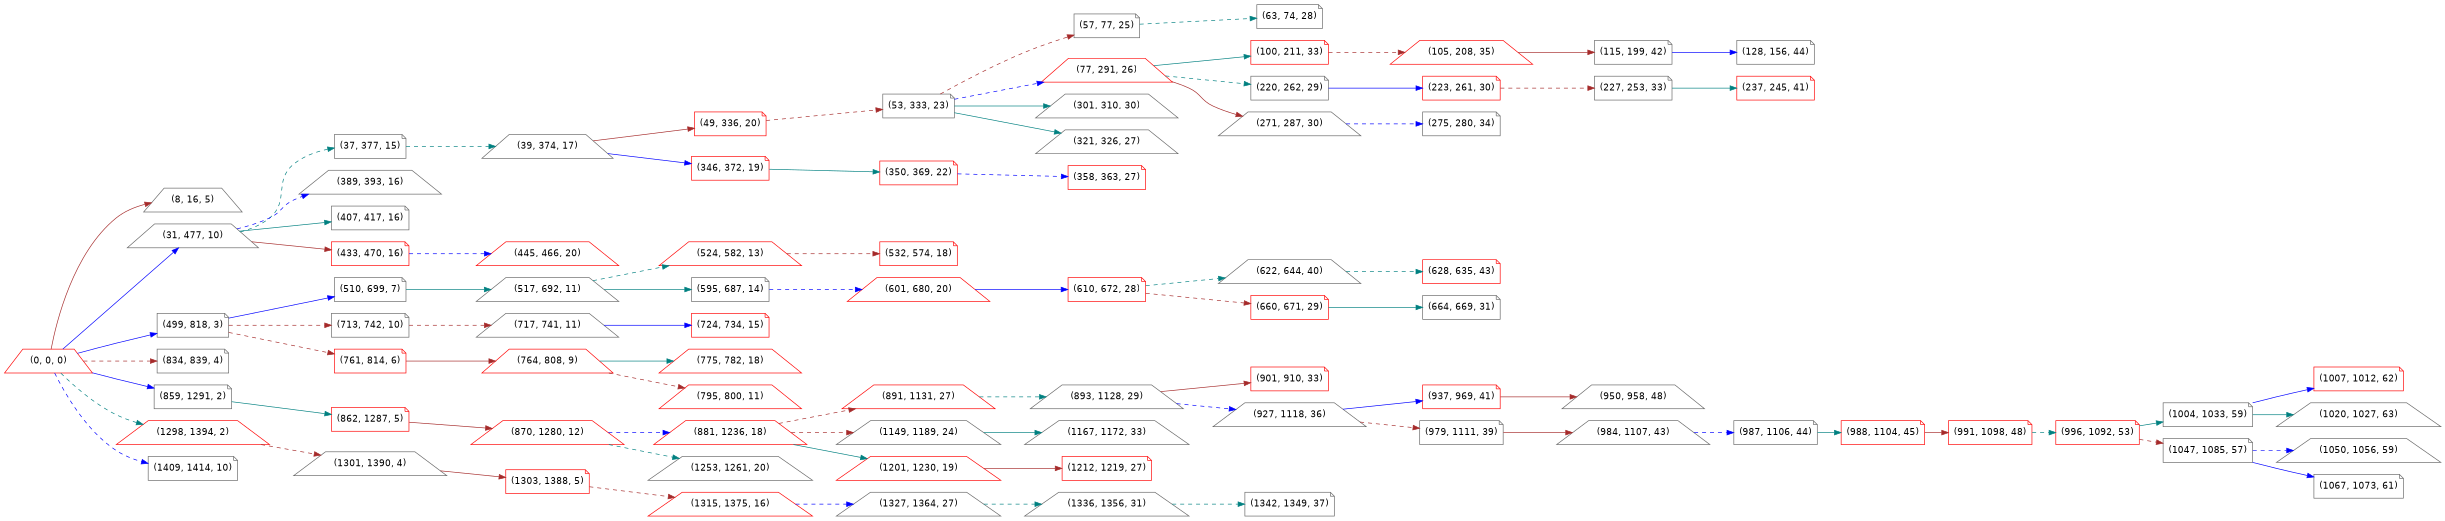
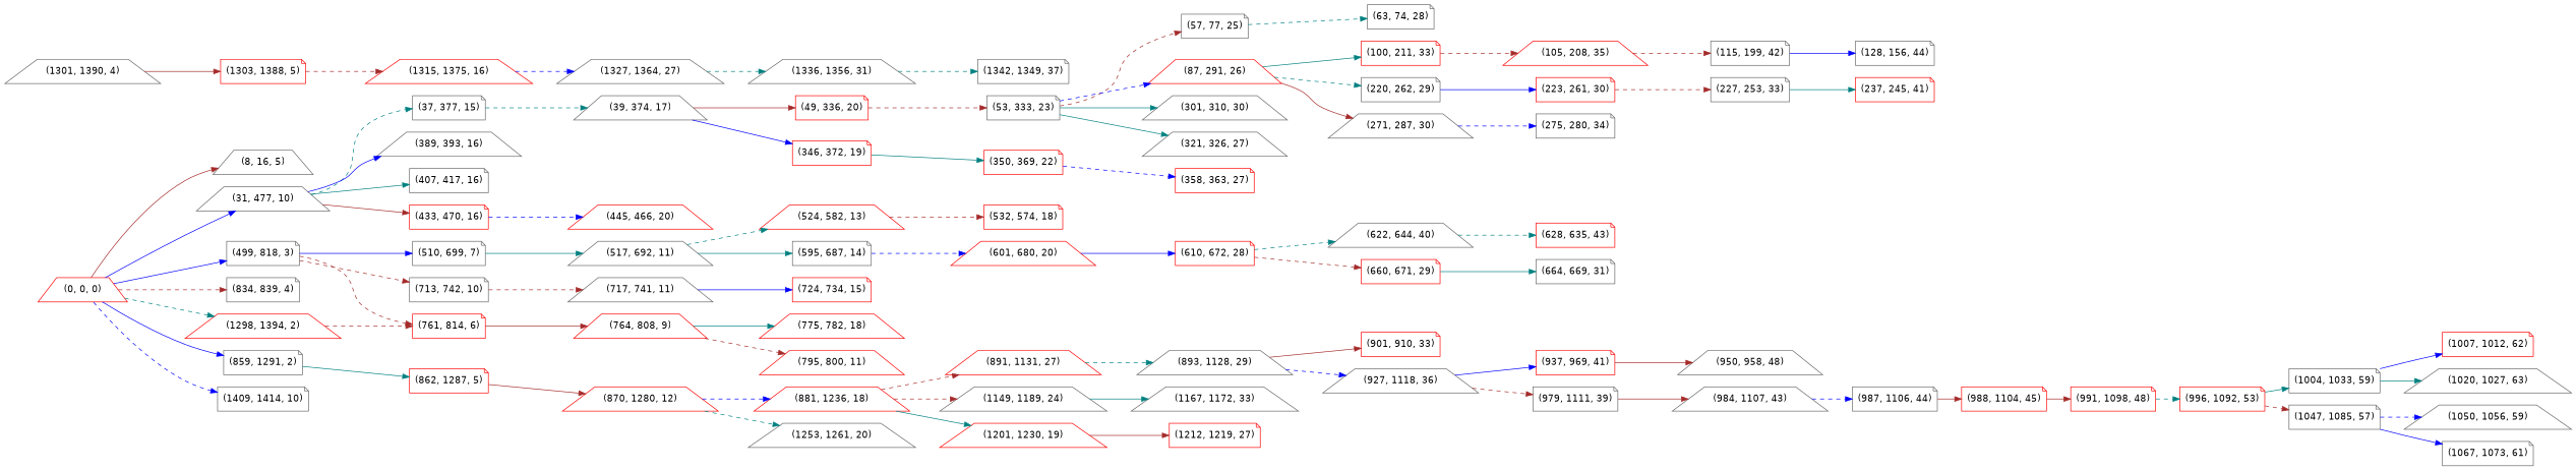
  digraph {
    fontname="DejaVu Sans"
    rankdir=LR
    node [color=gray40 fontname="DejaVu Sans" shape=note]
    edge [color=brown fontname="DejaVu Sans" style=dashed]
    "(0, 0, 0)" [color=red shape=trapezium]
    "(8, 16, 5)" [shape=trapezium]
    "(31, 477, 10)" [shape=trapezium]
    "(499, 818, 3)"
    "(834, 839, 4)"
    "(859, 1291, 2)"
    "(1298, 1394, 2)" [color=red shape=trapezium]
    "(1409, 1414, 10)"
    "(37, 377, 15)"
    "(389, 393, 16)" [shape=trapezium]
    "(407, 417, 16)"
    "(433, 470, 16)" [color=red]
    "(510, 699, 7)"
    "(713, 742, 10)"
    "(761, 814, 6)" [color=red]
    "(862, 1287, 5)" [color=red]
    "(1301, 1390, 4)" [shape=trapezium]
    "(39, 374, 17)" [shape=trapezium]
    "(445, 466, 20)" [color=red shape=trapezium]
    "(49, 336, 20)" [color=red]
    "(346, 372, 19)" [color=red]
    "(53, 333, 23)"
    "(350, 369, 22)" [color=red]
    "(57, 77, 25)"
-   "(87, 291, 26)" [color=red shape=trapezium label="(77, 291, 26)"]
+   "(87, 291, 26)" [color=red shape=trapezium]
    "(301, 310, 30)" [shape=trapezium]
    "(321, 326, 27)" [shape=trapezium]
    "(63, 74, 28)"
    "(100, 211, 33)" [color=red]
    "(220, 262, 29)"
    "(271, 287, 30)" [shape=trapezium]
    "(105, 208, 35)" [color=red shape=trapezium]
    "(223, 261, 30)" [color=red]
    "(275, 280, 34)"
    "(115, 199, 42)"
    "(128, 156, 44)"
    "(227, 253, 33)"
    "(237, 245, 41)" [color=red]
    "(358, 363, 27)" [color=red]
    "(517, 692, 11)" [shape=trapezium]
    "(717, 741, 11)" [shape=trapezium]
    "(764, 808, 9)" [color=red shape=trapezium]
    "(524, 582, 13)" [color=red shape=trapezium]
    "(595, 687, 14)"
    "(532, 574, 18)" [color=red]
    "(601, 680, 20)" [color=red shape=trapezium]
    "(610, 672, 28)" [color=red]
    "(622, 644, 40)" [shape=trapezium]
    "(660, 671, 29)" [color=red]
    "(628, 635, 43)" [color=red]
    "(664, 669, 31)"
    "(724, 734, 15)" [color=red]
    "(775, 782, 18)" [color=red shape=trapezium]
    "(795, 800, 11)" [color=red shape=trapezium]
    "(870, 1280, 12)" [color=red shape=trapezium]
    "(881, 1236, 18)" [color=red shape=trapezium]
    "(1253, 1261, 20)" [shape=trapezium]
    "(891, 1131, 27)" [color=red shape=trapezium]
    "(1149, 1189, 24)" [shape=trapezium]
    "(1201, 1230, 19)" [color=red shape=trapezium]
    "(893, 1128, 29)" [shape=trapezium]
    "(1167, 1172, 33)" [shape=trapezium]
    "(1212, 1219, 27)" [color=red]
    "(901, 910, 33)" [color=red]
    "(927, 1118, 36)" [shape=trapezium]
    "(937, 969, 41)" [color=red]
    "(979, 1111, 39)"
    "(950, 958, 48)" [shape=trapezium]
    "(984, 1107, 43)" [shape=trapezium]
    "(987, 1106, 44)"
    "(988, 1104, 45)" [color=red]
    "(991, 1098, 48)" [color=red]
    "(996, 1092, 53)" [color=red]
    "(1004, 1033, 59)"
    "(1047, 1085, 57)"
    "(1007, 1012, 62)" [color=red]
    "(1020, 1027, 63)" [shape=trapezium]
    "(1050, 1056, 59)" [shape=trapezium]
    "(1067, 1073, 61)"
    "(1303, 1388, 5)" [color=red]
    "(1315, 1375, 16)" [color=red shape=trapezium]
    "(1327, 1364, 27)" [shape=trapezium]
    "(1336, 1356, 31)" [shape=trapezium]
    "(1342, 1349, 37)"
    "(0, 0, 0)" -> "(8, 16, 5)" [style=solid]
    "(0, 0, 0)" -> "(31, 477, 10)" [color=blue style=solid]
    "(0, 0, 0)" -> "(499, 818, 3)" [color=blue style=solid]
    "(0, 0, 0)" -> "(834, 839, 4)"
    "(0, 0, 0)" -> "(859, 1291, 2)" [color=blue style=solid]
    "(0, 0, 0)" -> "(1298, 1394, 2)" [color=teal]
    "(0, 0, 0)" -> "(1409, 1414, 10)" [color=blue]
    "(31, 477, 10)" -> "(37, 377, 15)" [color=teal]
-   "(31, 477, 10)" -> "(389, 393, 16)" [color=blue]
+   "(31, 477, 10)" -> "(389, 393, 16)" [color=blue style=solid]
    "(31, 477, 10)" -> "(407, 417, 16)" [color=teal style=solid]
    "(31, 477, 10)" -> "(433, 470, 16)" [style=solid]
    "(499, 818, 3)" -> "(510, 699, 7)" [color=blue style=solid]
    "(499, 818, 3)" -> "(713, 742, 10)"
    "(499, 818, 3)" -> "(761, 814, 6)"
    "(859, 1291, 2)" -> "(862, 1287, 5)" [color=teal style=solid]
-   "(1298, 1394, 2)" -> "(1301, 1390, 4)"
+   "(1298, 1394, 2)" -> "(761, 814, 6)"
    "(37, 377, 15)" -> "(39, 374, 17)" [color=teal]
    "(433, 470, 16)" -> "(445, 466, 20)" [color=blue]
    "(510, 699, 7)" -> "(517, 692, 11)" [color=teal style=solid]
    "(713, 742, 10)" -> "(717, 741, 11)"
    "(761, 814, 6)" -> "(764, 808, 9)" [style=solid]
    "(862, 1287, 5)" -> "(870, 1280, 12)" [style=solid]
    "(1301, 1390, 4)" -> "(1303, 1388, 5)" [style=solid]
    "(39, 374, 17)" -> "(49, 336, 20)" [style=solid]
    "(39, 374, 17)" -> "(346, 372, 19)" [color=blue style=solid]
    "(49, 336, 20)" -> "(53, 333, 23)"
    "(346, 372, 19)" -> "(350, 369, 22)" [color=teal style=solid]
    "(53, 333, 23)" -> "(57, 77, 25)"
    "(53, 333, 23)" -> "(87, 291, 26)" [color=blue]
    "(53, 333, 23)" -> "(301, 310, 30)" [color=teal style=solid]
    "(53, 333, 23)" -> "(321, 326, 27)" [color=teal style=solid]
    "(350, 369, 22)" -> "(358, 363, 27)" [color=blue]
    "(57, 77, 25)" -> "(63, 74, 28)" [color=teal]
    "(87, 291, 26)" -> "(100, 211, 33)" [color=teal style=solid]
    "(87, 291, 26)" -> "(220, 262, 29)" [color=teal]
    "(87, 291, 26)" -> "(271, 287, 30)" [style=solid]
    "(100, 211, 33)" -> "(105, 208, 35)"
    "(220, 262, 29)" -> "(223, 261, 30)" [color=blue style=solid]
    "(271, 287, 30)" -> "(275, 280, 34)" [color=blue]
-   "(105, 208, 35)" -> "(115, 199, 42)" [style=solid]
+   "(105, 208, 35)" -> "(115, 199, 42)"
    "(223, 261, 30)" -> "(227, 253, 33)"
    "(115, 199, 42)" -> "(128, 156, 44)" [color=blue style=solid]
    "(227, 253, 33)" -> "(237, 245, 41)" [color=teal style=solid]
    "(517, 692, 11)" -> "(524, 582, 13)" [color=teal]
    "(517, 692, 11)" -> "(595, 687, 14)" [color=teal style=solid]
    "(717, 741, 11)" -> "(724, 734, 15)" [color=blue style=solid]
    "(764, 808, 9)" -> "(775, 782, 18)" [color=teal style=solid]
    "(764, 808, 9)" -> "(795, 800, 11)"
    "(524, 582, 13)" -> "(532, 574, 18)"
    "(595, 687, 14)" -> "(601, 680, 20)" [color=blue]
    "(601, 680, 20)" -> "(610, 672, 28)" [color=blue style=solid]
    "(610, 672, 28)" -> "(622, 644, 40)" [color=teal]
    "(610, 672, 28)" -> "(660, 671, 29)"
    "(622, 644, 40)" -> "(628, 635, 43)" [color=teal]
    "(660, 671, 29)" -> "(664, 669, 31)" [color=teal style=solid]
    "(870, 1280, 12)" -> "(881, 1236, 18)" [color=blue]
    "(870, 1280, 12)" -> "(1253, 1261, 20)" [color=teal]
    "(881, 1236, 18)" -> "(891, 1131, 27)"
    "(881, 1236, 18)" -> "(1149, 1189, 24)"
    "(881, 1236, 18)" -> "(1201, 1230, 19)" [color=teal style=solid]
    "(891, 1131, 27)" -> "(893, 1128, 29)" [color=teal]
    "(1149, 1189, 24)" -> "(1167, 1172, 33)" [color=teal style=solid]
    "(1201, 1230, 19)" -> "(1212, 1219, 27)" [style=solid]
    "(893, 1128, 29)" -> "(901, 910, 33)" [style=solid]
    "(893, 1128, 29)" -> "(927, 1118, 36)" [color=blue]
    "(927, 1118, 36)" -> "(937, 969, 41)" [color=blue style=solid]
    "(927, 1118, 36)" -> "(979, 1111, 39)"
    "(937, 969, 41)" -> "(950, 958, 48)" [style=solid]
    "(979, 1111, 39)" -> "(984, 1107, 43)" [style=solid]
    "(984, 1107, 43)" -> "(987, 1106, 44)" [color=blue]
-   "(987, 1106, 44)" -> "(988, 1104, 45)" [color=teal style=solid]
+   "(987, 1106, 44)" -> "(988, 1104, 45)" [style=solid]
    "(988, 1104, 45)" -> "(991, 1098, 48)" [style=solid]
    "(991, 1098, 48)" -> "(996, 1092, 53)" [color=teal]
    "(996, 1092, 53)" -> "(1004, 1033, 59)" [color=teal style=solid]
    "(996, 1092, 53)" -> "(1047, 1085, 57)"
    "(1004, 1033, 59)" -> "(1007, 1012, 62)" [color=blue style=solid]
    "(1004, 1033, 59)" -> "(1020, 1027, 63)" [color=teal style=solid]
    "(1047, 1085, 57)" -> "(1050, 1056, 59)" [color=blue]
    "(1047, 1085, 57)" -> "(1067, 1073, 61)" [color=blue style=solid]
    "(1303, 1388, 5)" -> "(1315, 1375, 16)"
    "(1315, 1375, 16)" -> "(1327, 1364, 27)" [color=blue]
    "(1327, 1364, 27)" -> "(1336, 1356, 31)" [color=teal]
    "(1336, 1356, 31)" -> "(1342, 1349, 37)" [color=teal]
  }
